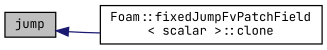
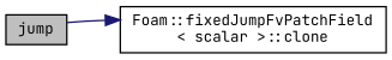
  digraph {
    rankdir=LR
    fontname="JetBrains Mono"
    node [color=black fontname="JetBrains Mono" fontsize=10 shape=record]
    n1 [fillcolor=grey75 fontcolor=black height=0.2 label=jump style=filled width=0.4]
    n2 [height=0.2 label="Foam::fixedJumpFvPatchField\l\< scalar \>::clone" width=0.4]
-   n1 -> n2 [color=midnightblue dir=back fontname="JetBrains Mono" fontsize=10 labelfontname=Helvetica labelfontsize=10 style=solid]
+   n2 -> n1 [color=midnightblue dir=back fontname="JetBrains Mono" fontsize=10 labelfontname=Helvetica labelfontsize=10 style=solid]
  }
